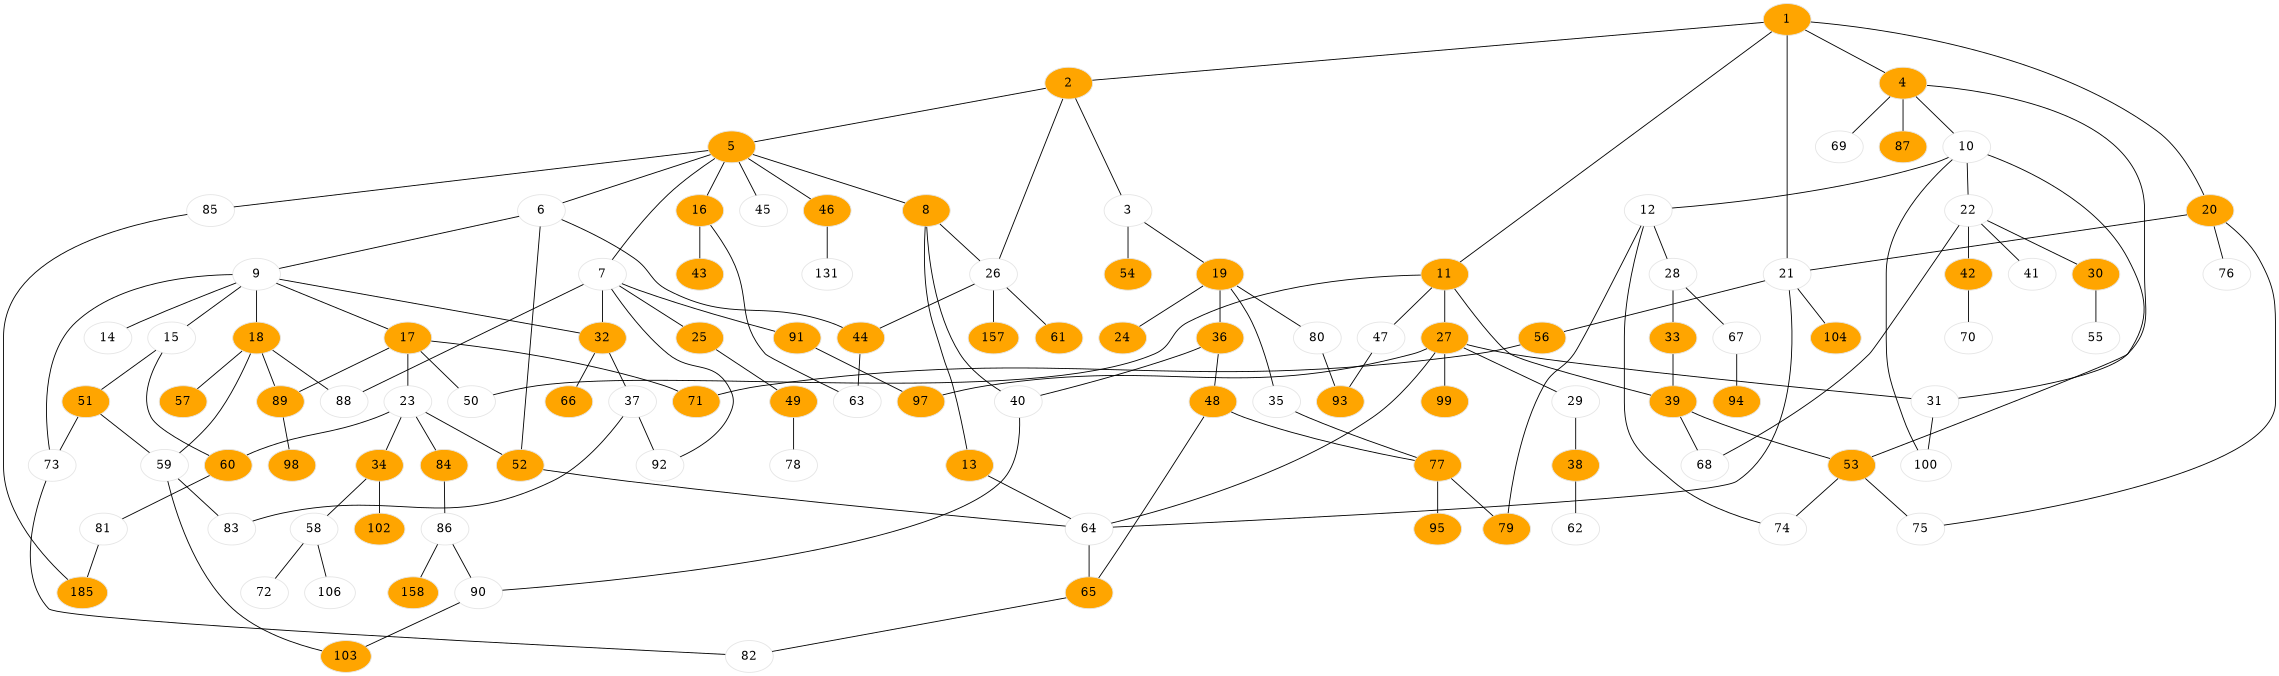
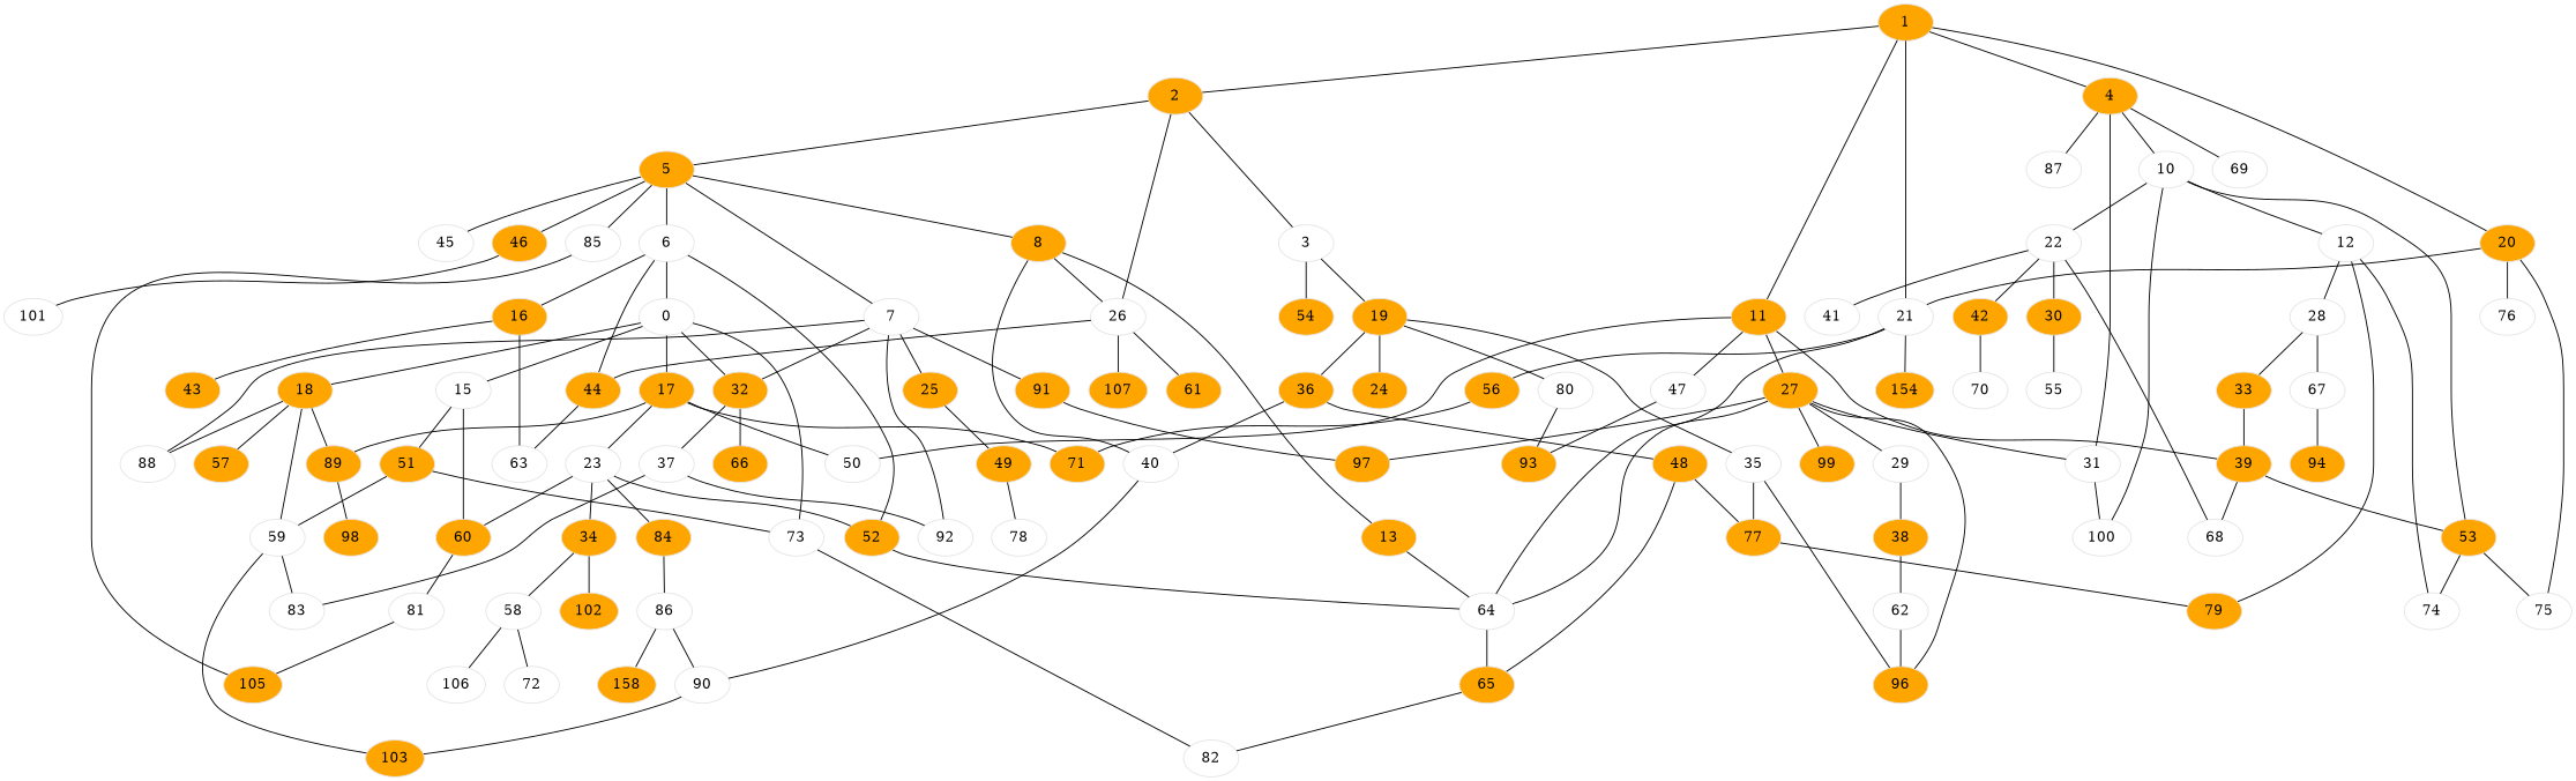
  graph {
    node [color=gray90 fillcolor=orange style=filled]
    1
    2
    4
    11
    20
    21 [fillcolor=white]
    3 [fillcolor=white]
    5
    26 [fillcolor=white]
    10 [fillcolor=white]
    31 [fillcolor=white]
    69 [fillcolor=white]
-   87
+   87 [fillcolor=white]
    27
    39
    47 [fillcolor=white]
    50 [fillcolor=white]
    75 [fillcolor=white]
    76 [fillcolor=white]
    64 [fillcolor=white]
    56
-   104
+   104 [label=154]
    19
    54
    6 [fillcolor=white]
    7 [fillcolor=white]
    8
    16
    45 [fillcolor=white]
    46
    85 [fillcolor=white]
-   107 [label=157]
+   107
    44
    61
    24
    35 [fillcolor=white]
    36
    80 [fillcolor=white]
    12 [fillcolor=white]
    22 [fillcolor=white]
    53
    100 [fillcolor=white]
-   9 [fillcolor=white]
+   9 [fillcolor=white label=0]
    52
    25
    32
    88 [fillcolor=white]
    91
    92 [fillcolor=white]
    13
    40 [fillcolor=white]
    43
    63 [fillcolor=white]
-   101 [fillcolor=white label=131]
-   105 [label=185]
-   14 [fillcolor=white]
+   101 [fillcolor=white]
+   105
    15 [fillcolor=white]
    17
    18
    73 [fillcolor=white]
    49
    37 [fillcolor=white]
    66
    97
    90 [fillcolor=white]
    51
    60
    23 [fillcolor=white]
    71
    89
    57
    59 [fillcolor=white]
    82 [fillcolor=white]
    28 [fillcolor=white]
    74 [fillcolor=white]
    79
    30
    41 [fillcolor=white]
    42
    68 [fillcolor=white]
    29 [fillcolor=white]
+   96
    99
    93
    33
    67 [fillcolor=white]
    65
    81 [fillcolor=white]
    34
    84
    98
    83 [fillcolor=white]
    103
    77
    48
    55 [fillcolor=white]
    70 [fillcolor=white]
    58 [fillcolor=white]
    102
    86 [fillcolor=white]
    78 [fillcolor=white]
    38
    94
    62 [fillcolor=white]
    72 [fillcolor=white]
    106 [fillcolor=white]
-   95
    n108 [label=158]
    1 -- 2
    1 -- 4
    1 -- 11
    1 -- 20
    1 -- 21
    2 -- 3
    2 -- 5
    2 -- 26
    4 -- 10
    4 -- 31
    4 -- 69
    4 -- 87
    11 -- 27
    11 -- 39
    11 -- 47
    11 -- 50
    20 -- 21
    20 -- 75
    20 -- 76
    21 -- 64
    21 -- 56
    21 -- 104
    3 -- 19
    3 -- 54
    5 -- 6
    5 -- 7
    5 -- 8
-   5 -- 16
+   6 -- 16
    5 -- 45
    5 -- 46
    5 -- 85
    26 -- 107
    26 -- 44
    26 -- 61
    10 -- 12
    10 -- 22
    10 -- 53
    10 -- 100
    31 -- 100
    27 -- 31
    27 -- 64
    27 -- 97
    27 -- 29
+   27 -- 96
    27 -- 99
    39 -- 53
    39 -- 68
    47 -- 93
    64 -- 65
    56 -- 71
    19 -- 24
    19 -- 35
    19 -- 36
    19 -- 80
    6 -- 44
    6 -- 9
    6 -- 52
    7 -- 25
    7 -- 32
    7 -- 88
    7 -- 91
    7 -- 92
    8 -- 26
    8 -- 13
    8 -- 40
    16 -- 43
    16 -- 63
    46 -- 101
    85 -- 105
    44 -- 63
+   35 -- 96
    35 -- 77
    36 -- 40
    36 -- 48
    80 -- 93
    12 -- 28
    12 -- 74
    12 -- 79
    22 -- 30
    22 -- 41
    22 -- 42
    22 -- 68
    53 -- 75
    53 -- 74
    9 -- 32
-   9 -- 14
    9 -- 15
    9 -- 17
    9 -- 18
    9 -- 73
    52 -- 64
    25 -- 49
    32 -- 37
    32 -- 66
    91 -- 97
    13 -- 64
    40 -- 90
    15 -- 51
    15 -- 60
    17 -- 50
    17 -- 23
    17 -- 71
    17 -- 89
    18 -- 88
    18 -- 89
    18 -- 57
    18 -- 59
    73 -- 82
    49 -- 78
    37 -- 92
    37 -- 83
    90 -- 103
    51 -- 73
    51 -- 59
    60 -- 81
    23 -- 52
    23 -- 60
    23 -- 34
    23 -- 84
    89 -- 98
    59 -- 83
    59 -- 103
    28 -- 33
    28 -- 67
    30 -- 55
    42 -- 70
    29 -- 38
    33 -- 39
    67 -- 94
    65 -- 82
    81 -- 105
    34 -- 58
    34 -- 102
    84 -- 86
    77 -- 79
-   77 -- 95
    48 -- 65
    48 -- 77
    58 -- 72
    58 -- 106
    86 -- 90
    86 -- n108
    38 -- 62
+   62 -- 96
  }
